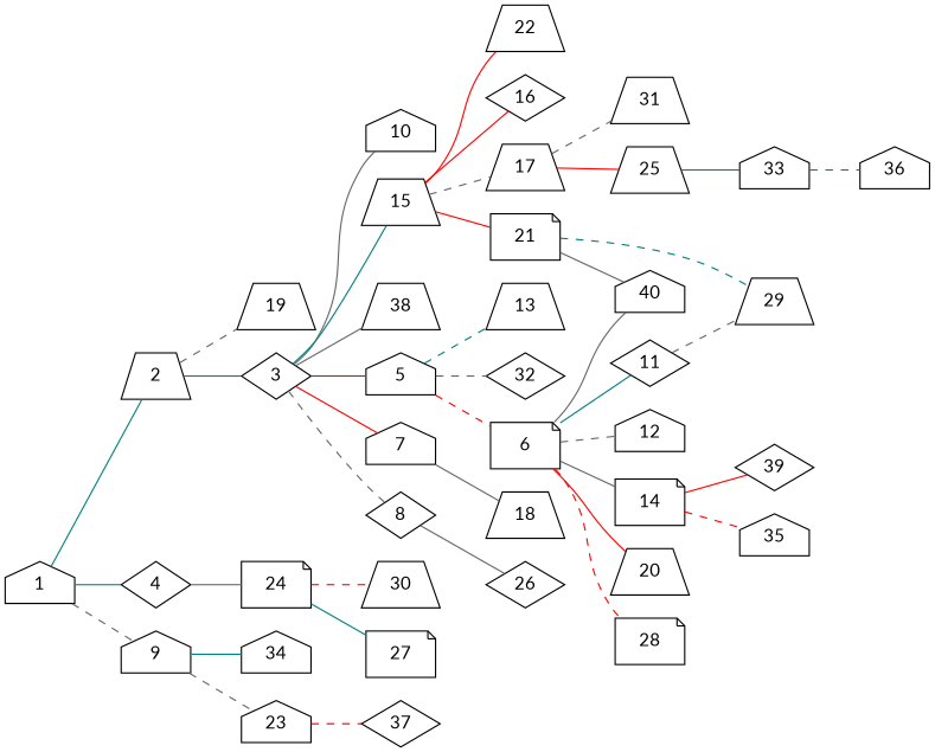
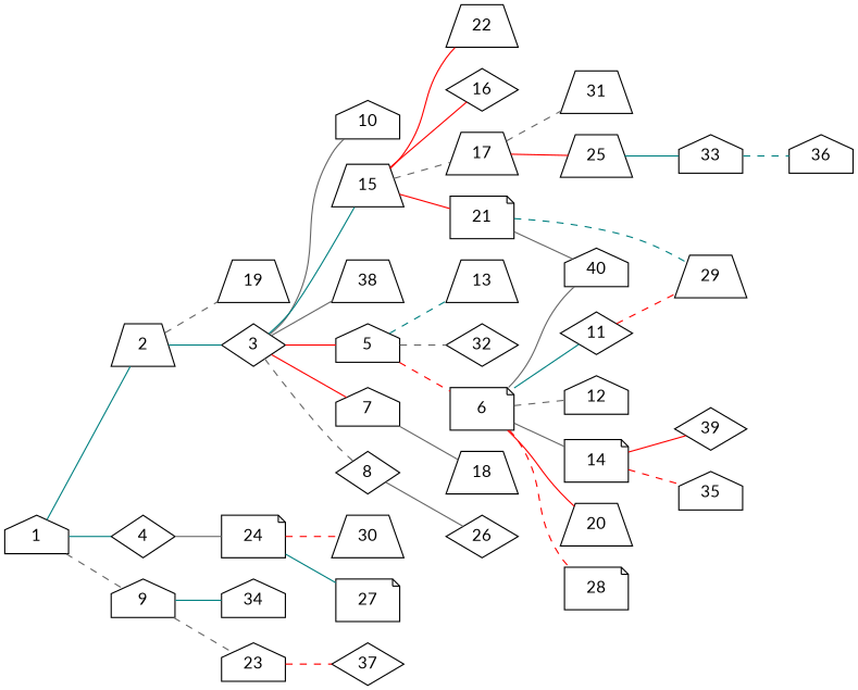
  graph {
    fontname=Lato
    rankdir=LR
    node [fontname=Lato shape=trapezium]
    edge [color=gray40 fontname=Lato style=solid]
    1 [shape=house]
    2
    4 [shape=diamond]
    9 [shape=house]
    3 [shape=diamond]
    19
    24 [shape=note]
    23 [shape=house]
    34 [shape=house]
    5 [shape=house]
    7 [shape=house]
    8 [shape=diamond]
    10 [shape=house]
    15
    38
    27 [shape=note]
    30
    37 [shape=diamond]
    6 [shape=note]
    13
    32 [shape=diamond]
    18
    26 [shape=diamond]
    16 [shape=diamond]
    17
    21 [shape=note]
    22
    11 [shape=diamond]
    12 [shape=house]
    14 [shape=note]
    20
    28 [shape=note]
    40 [shape=house]
    25
    31
    29
    35 [shape=house]
    39 [shape=diamond]
    33 [shape=house]
    36 [shape=house]
    1 -- 2 [color=teal]
    1 -- 4 [color=teal]
    1 -- 9 [style=dashed]
    2 -- 3 [color=teal]
    2 -- 19 [style=dashed]
    4 -- 24
    9 -- 23 [style=dashed]
    9 -- 34 [color=teal]
    3 -- 5 [color=red]
    3 -- 7 [color=red]
    3 -- 8 [style=dashed]
    3 -- 10
    3 -- 15 [color=teal]
    3 -- 38
    24 -- 27 [color=teal]
    24 -- 30 [color=red style=dashed]
    23 -- 37 [color=red style=dashed]
    5 -- 6 [color=red style=dashed]
    5 -- 13 [color=teal style=dashed]
    5 -- 32 [style=dashed]
    7 -- 18
    8 -- 26
    15 -- 16 [color=red]
    15 -- 17 [style=dashed]
    15 -- 21 [color=red]
    15 -- 22 [color=red]
    6 -- 11 [color=teal]
    6 -- 12 [style=dashed]
    6 -- 14
    6 -- 20 [color=red]
    6 -- 28 [color=red style=dashed]
    6 -- 40
    17 -- 25 [color=red]
    17 -- 31 [style=dashed]
    21 -- 40
    21 -- 29 [color=teal style=dashed]
-   11 -- 29 [style=dashed]
+   11 -- 29 [color=red style=dashed]
    14 -- 35 [color=red style=dashed]
    14 -- 39 [color=red]
    25 -- 33 [color=teal]
    33 -- 36 [color=teal style=dashed]
  }
